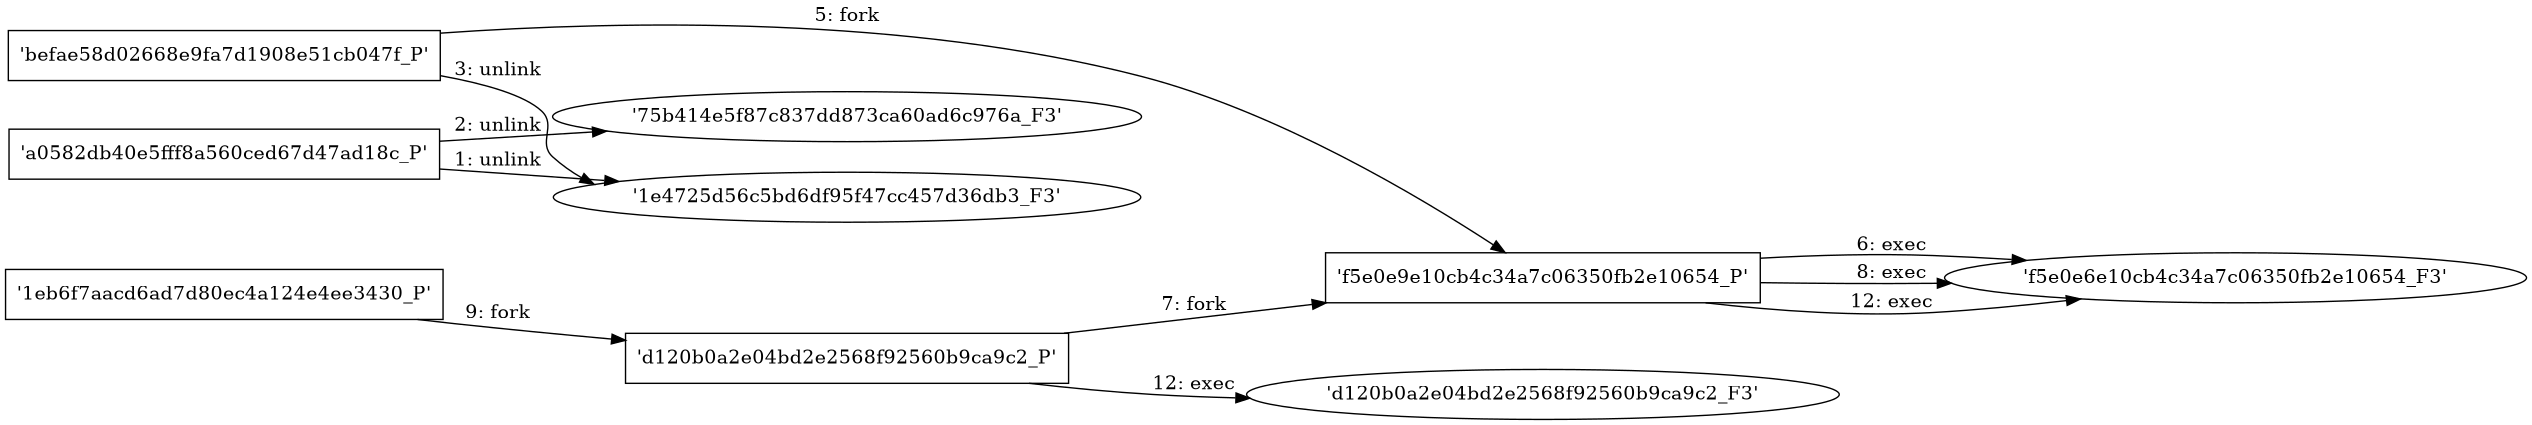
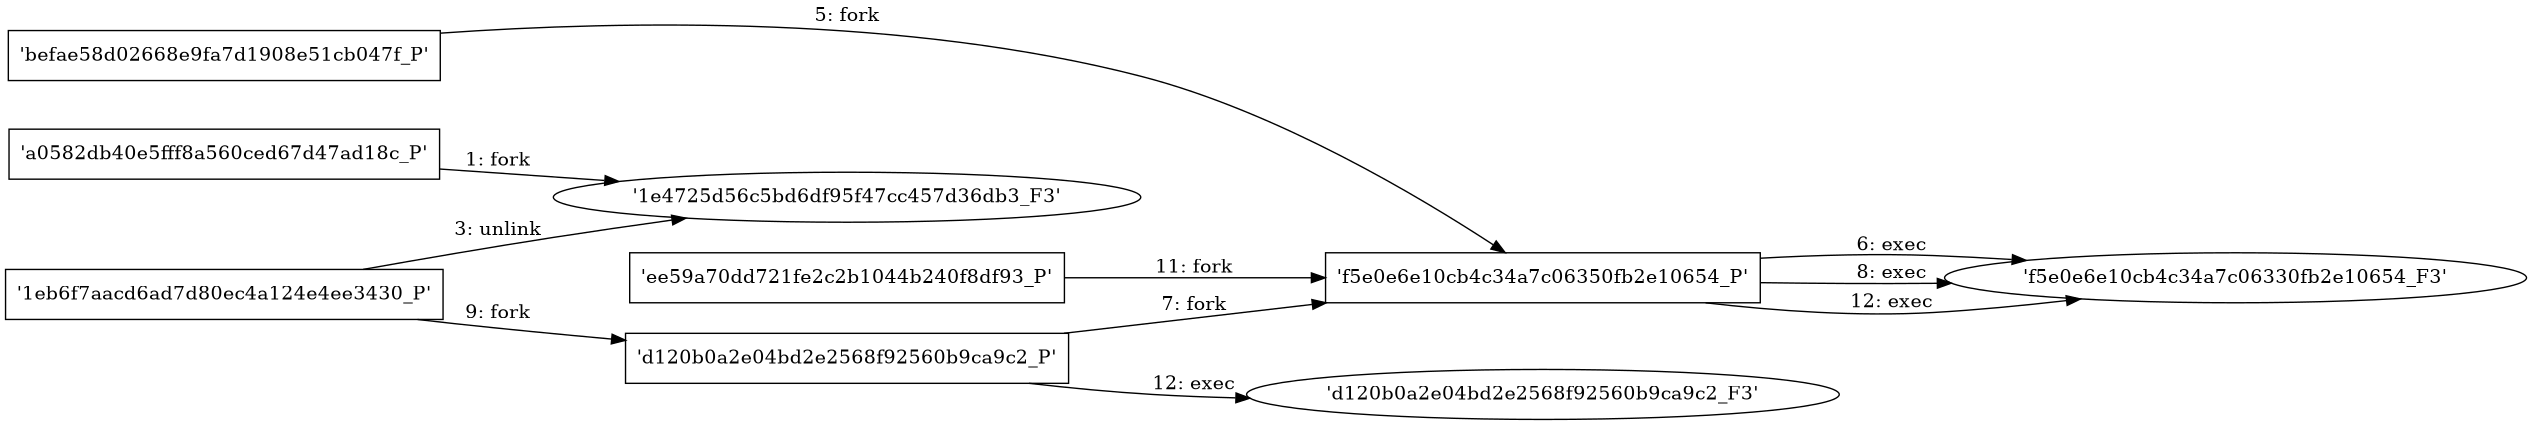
  digraph {
    engine=neato
    fixedsize=false
    fontsize=10
    nodesep=0.3
    rankdir=LR
    ranksep=0
    splines=true
    node [node_type=Process shape=box]
    n1 [label="'1e4725d56c5bd6df95f47cc457d36db3_F3'" node_type=file shape=ellipse]
    "'a0582db40e5fff8a560ced67d47ad18c_P'"
-   "'75b414e5f87c837dd873ca60ad6c976a_F3'" [node_type=file shape=ellipse]
    "'befae58d02668e9fa7d1908e51cb047f_P'"
-   "'f5e0e6e10cb4c34a7c06350fb2e10654_P'" [label="'f5e0e9e10cb4c34a7c06350fb2e10654_P'"]
-   "'f5e0e6e10cb4c34a7c06350fb2e10654_F3'" [node_type=File shape=ellipse]
+   "'f5e0e6e10cb4c34a7c06350fb2e10654_P'"
+   "'f5e0e6e10cb4c34a7c06350fb2e10654_F3'" [node_type=File shape=ellipse label="'f5e0e6e10cb4c34a7c06330fb2e10654_F3'"]
    "'1eb6f7aacd6ad7d80ec4a124e4ee3430_P'"
    "'d120b0a2e04bd2e2568f92560b9ca9c2_P'"
    "'d120b0a2e04bd2e2568f92560b9ca9c2_F3'" [node_type=File shape=ellipse]
-   "'a0582db40e5fff8a560ced67d47ad18c_P'" -> n1 [label="1: unlink"]
-   "'a0582db40e5fff8a560ced67d47ad18c_P'" -> "'75b414e5f87c837dd873ca60ad6c976a_F3'" [label="2: unlink"]
-   "'befae58d02668e9fa7d1908e51cb047f_P'" -> n1 [label="3: unlink"]
+   "'ee59a70dd721fe2c2b1044b240f8df93_P'"
+   "'a0582db40e5fff8a560ced67d47ad18c_P'" -> n1 [label="1: fork"]
+   "'1eb6f7aacd6ad7d80ec4a124e4ee3430_P'" -> n1 [label="3: unlink"]
    "'befae58d02668e9fa7d1908e51cb047f_P'" -> "'f5e0e6e10cb4c34a7c06350fb2e10654_P'" [label="5: fork"]
    "'f5e0e6e10cb4c34a7c06350fb2e10654_P'" -> "'f5e0e6e10cb4c34a7c06350fb2e10654_F3'" [label="6: exec"]
    "'f5e0e6e10cb4c34a7c06350fb2e10654_P'" -> "'f5e0e6e10cb4c34a7c06350fb2e10654_F3'" [label="8: exec"]
    "'f5e0e6e10cb4c34a7c06350fb2e10654_P'" -> "'f5e0e6e10cb4c34a7c06350fb2e10654_F3'" [label="12: exec"]
    "'1eb6f7aacd6ad7d80ec4a124e4ee3430_P'" -> "'d120b0a2e04bd2e2568f92560b9ca9c2_P'" [label="9: fork"]
    "'d120b0a2e04bd2e2568f92560b9ca9c2_P'" -> "'f5e0e6e10cb4c34a7c06350fb2e10654_P'" [label="7: fork"]
    "'d120b0a2e04bd2e2568f92560b9ca9c2_P'" -> "'d120b0a2e04bd2e2568f92560b9ca9c2_F3'" [label="12: exec"]
+   "'ee59a70dd721fe2c2b1044b240f8df93_P'" -> "'f5e0e6e10cb4c34a7c06350fb2e10654_P'" [label="11: fork"]
  }
